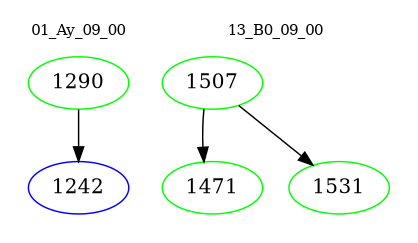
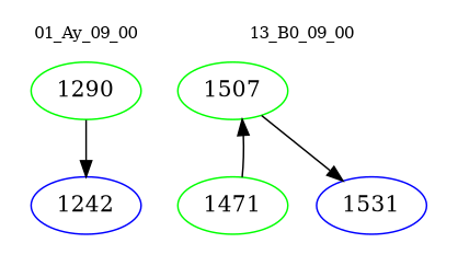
  digraph {
    node [color=green]
    edge [color=black]
    n1 [label=1290]
    n2 [color=blue label=1242]
    n3 [label=1507]
    n4 [label=1471]
-   n5 [label=1531]
+   n5 [color=blue label=1531]
    subgraph cluster_1 {
      color=white
      fontsize=10
      label="01_Ay_09_00"
      n1
      n2
    }
    subgraph cluster_2 {
      color=white
      fontsize=10
      label="13_B0_09_00"
      n3
      n4
      n5
    }
    n1 -> n2
-   n3 -> n4
+   n4 -> n3
    n3 -> n5
  }
